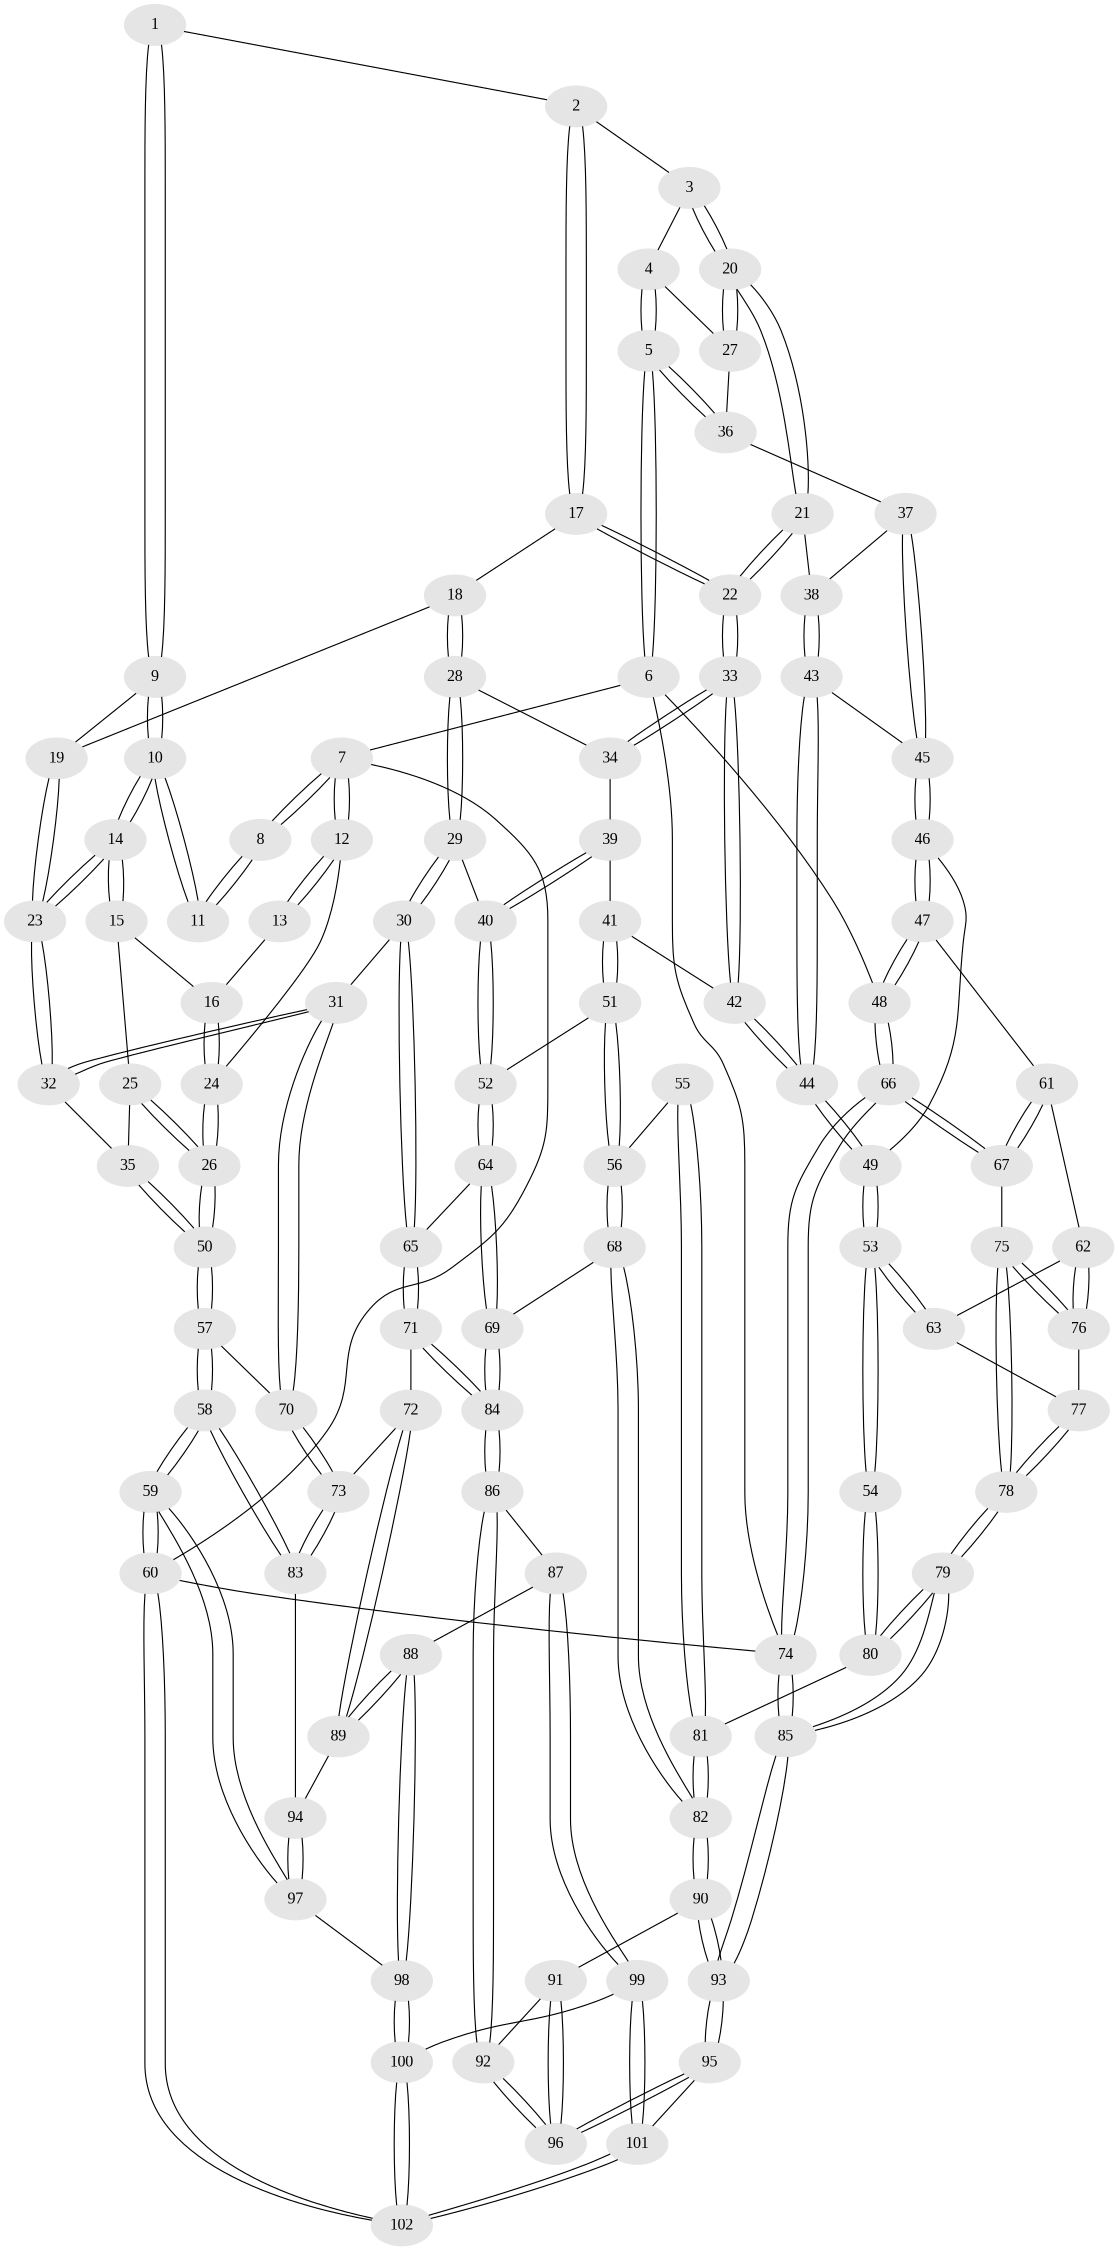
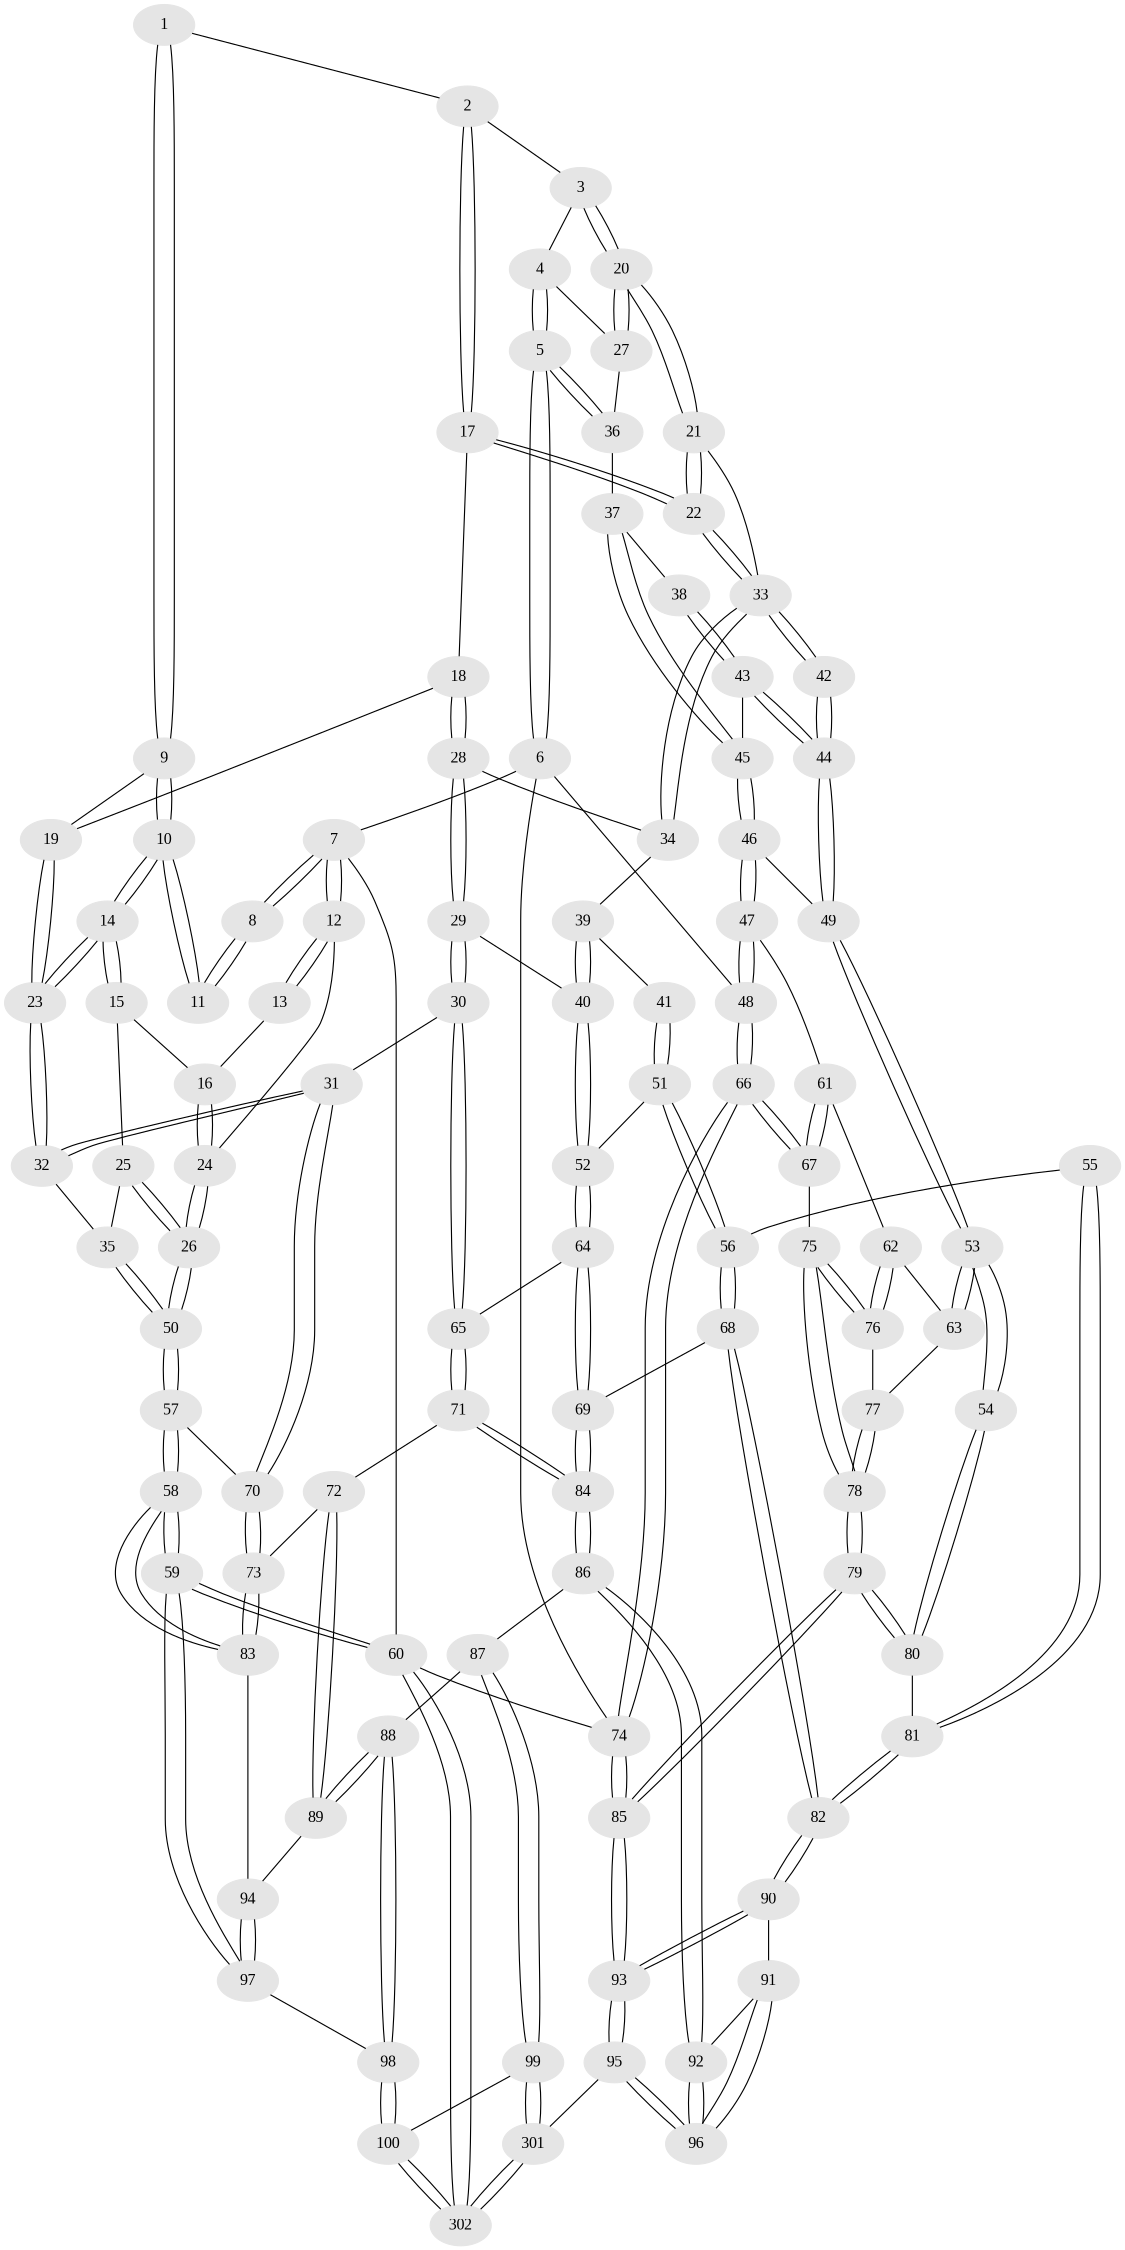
  graph {
    fontname="Liberation Serif"
    node [color=gray90 fontname="Liberation Serif" style=filled]
    edge [fontname="Liberation Serif"]
    1
    2
    9
    3
    17
    10
    19
    4
    20
    18
    22
    5
    27
    21
    6
    36
    7
    48
    74
    37
    8
    12
    60
    66
    85
    11
    13
    24
-   102
+   102 [label=302]
    14
    23
    15
    16
    26
    25
    32
    35
    28
    33
    29
    34
    38
    43
    42
    50
    57
    30
    40
    39
    31
    65
    52
    70
    71
    73
    44
    41
    45
    46
    51
    64
    56
    49
    53
    47
    61
    62
    67
    54
    63
    58
    68
    69
    80
    77
    55
    81
    82
    59
    83
    97
    94
    98
    76
    75
    78
    84
    72
    90
    86
    89
    93
    79
    91
    87
    92
    95
    88
    99
    96
-   101
+   101 [label=301]
    100
    1 -- 2
    1 -- 9
    1 -- 9
    2 -- 3
    2 -- 17
    2 -- 17
    9 -- 10
    9 -- 10
    9 -- 19
    3 -- 4
    3 -- 20
    3 -- 20
    17 -- 18
    17 -- 22
    17 -- 22
    10 -- 11
    10 -- 11
    10 -- 14
    10 -- 14
    19 -- 23
    19 -- 23
    4 -- 5
    4 -- 5
    4 -- 27
    20 -- 27
    20 -- 27
    20 -- 21
    20 -- 21
    18 -- 19
    18 -- 28
    18 -- 28
    22 -- 33
    22 -- 33
    5 -- 6
    5 -- 6
    5 -- 36
    5 -- 36
    27 -- 36
    21 -- 22
    21 -- 22
-   21 -- 38
+   21 -- 33
    6 -- 7
    6 -- 48
    6 -- 74
    36 -- 37
    7 -- 8
    7 -- 8
    7 -- 12
    7 -- 12
    7 -- 60
    48 -- 66
    48 -- 66
    74 -- 85
    74 -- 85
    37 -- 38
    37 -- 45
    37 -- 45
    8 -- 11
    8 -- 11
    12 -- 13
    12 -- 13
    12 -- 24
    60 -- 74
    60 -- 102
    60 -- 102
    66 -- 74
    66 -- 74
    66 -- 67
    66 -- 67
    85 -- 93
    85 -- 93
    13 -- 16
    24 -- 26
    24 -- 26
    14 -- 23
    14 -- 23
    14 -- 15
    14 -- 15
    23 -- 32
    23 -- 32
    15 -- 16
    15 -- 25
    16 -- 24
    16 -- 24
    26 -- 50
    26 -- 50
    25 -- 26
    25 -- 26
    25 -- 35
    32 -- 35
    35 -- 50
    35 -- 50
    28 -- 29
    28 -- 29
    28 -- 34
    33 -- 34
    33 -- 34
    33 -- 42
    33 -- 42
    29 -- 30
    29 -- 30
    29 -- 40
    34 -- 39
    38 -- 43
    38 -- 43
    43 -- 44
    43 -- 44
    43 -- 45
    42 -- 44
    42 -- 44
    50 -- 57
    50 -- 57
    57 -- 70
    57 -- 58
    57 -- 58
    30 -- 31
    30 -- 65
    30 -- 65
    40 -- 52
    40 -- 52
    39 -- 40
    39 -- 40
    39 -- 41
    31 -- 32
    31 -- 32
    31 -- 70
    31 -- 70
    65 -- 71
    65 -- 71
    52 -- 64
    52 -- 64
    70 -- 73
    70 -- 73
    71 -- 84
    71 -- 84
    71 -- 72
    73 -- 83
    73 -- 83
    44 -- 49
    44 -- 49
-   41 -- 42
    41 -- 51
    41 -- 51
    45 -- 46
    45 -- 46
    46 -- 49
    46 -- 47
    46 -- 47
    51 -- 52
    51 -- 56
    51 -- 56
    64 -- 65
    64 -- 69
    64 -- 69
    56 -- 68
    56 -- 68
    49 -- 53
    49 -- 53
    53 -- 54
    53 -- 54
    53 -- 63
    53 -- 63
    47 -- 48
    47 -- 48
    47 -- 61
    61 -- 62
    61 -- 67
    61 -- 67
    62 -- 63
    62 -- 76
    62 -- 76
    67 -- 75
    54 -- 80
    54 -- 80
    63 -- 77
    58 -- 59
    58 -- 59
    58 -- 83
    58 -- 83
    68 -- 69
    68 -- 82
    68 -- 82
    69 -- 84
    69 -- 84
    80 -- 81
    77 -- 78
    77 -- 78
    55 -- 56
    55 -- 81
    55 -- 81
    81 -- 82
    81 -- 82
    82 -- 90
    82 -- 90
    59 -- 60
    59 -- 60
    59 -- 97
    59 -- 97
    83 -- 94
    97 -- 98
    94 -- 97
    94 -- 97
    98 -- 100
    98 -- 100
    76 -- 77
    75 -- 76
    75 -- 76
    75 -- 78
    75 -- 78
    78 -- 79
    78 -- 79
    84 -- 86
    84 -- 86
    72 -- 73
    72 -- 89
    72 -- 89
    90 -- 93
    90 -- 93
    90 -- 91
    86 -- 87
    86 -- 92
    86 -- 92
    89 -- 94
    93 -- 95
    93 -- 95
    79 -- 85
    79 -- 85
    79 -- 80
    79 -- 80
    91 -- 92
    91 -- 96
    91 -- 96
    87 -- 88
    87 -- 99
    87 -- 99
    92 -- 96
    92 -- 96
    95 -- 96
    95 -- 96
    95 -- 101
    88 -- 98
    88 -- 98
    88 -- 89
    88 -- 89
    99 -- 101
    99 -- 101
    99 -- 100
    101 -- 102
    101 -- 102
    100 -- 102
    100 -- 102
  }
